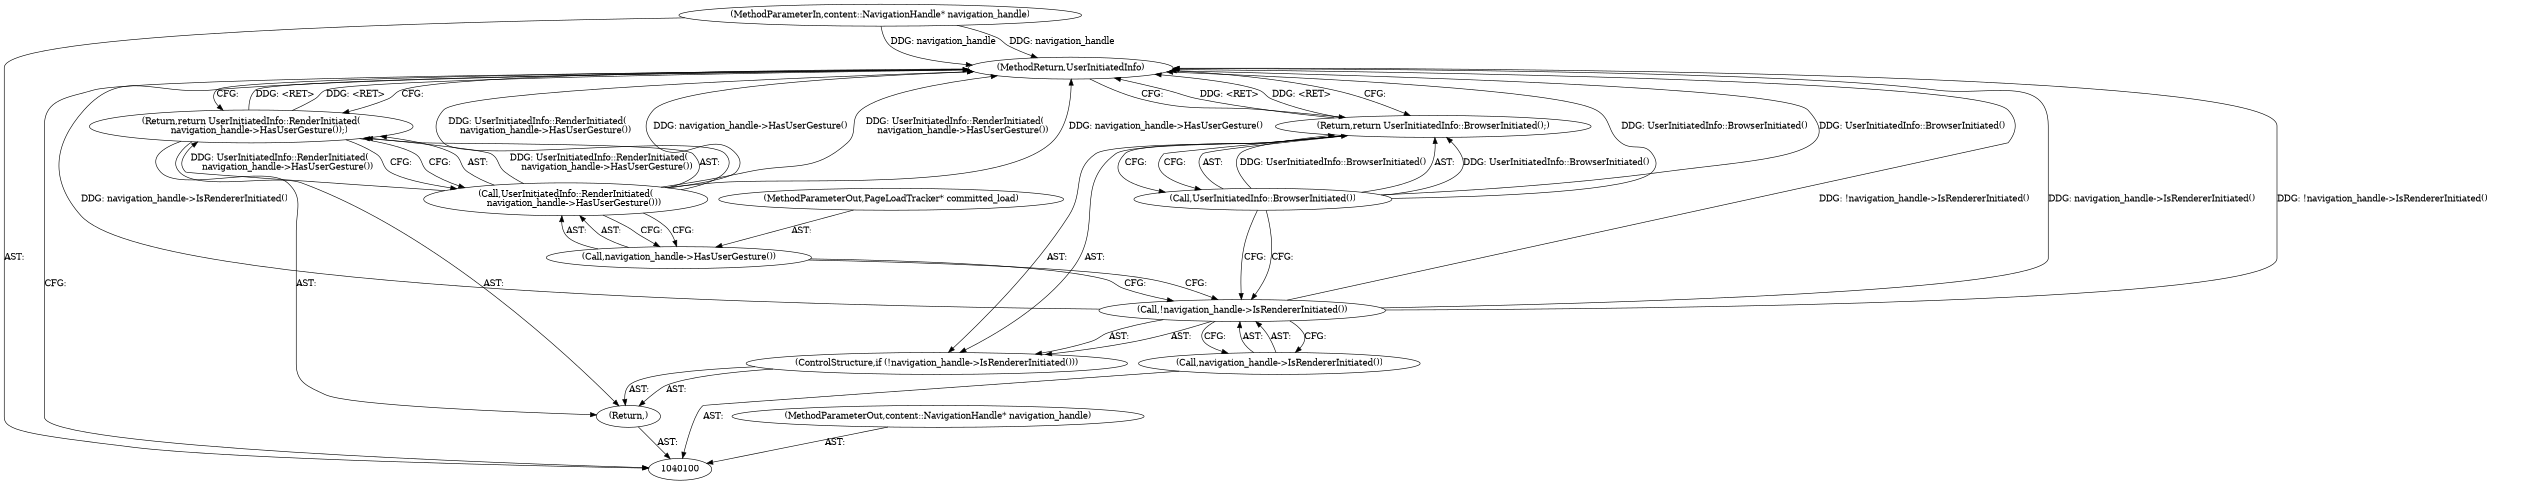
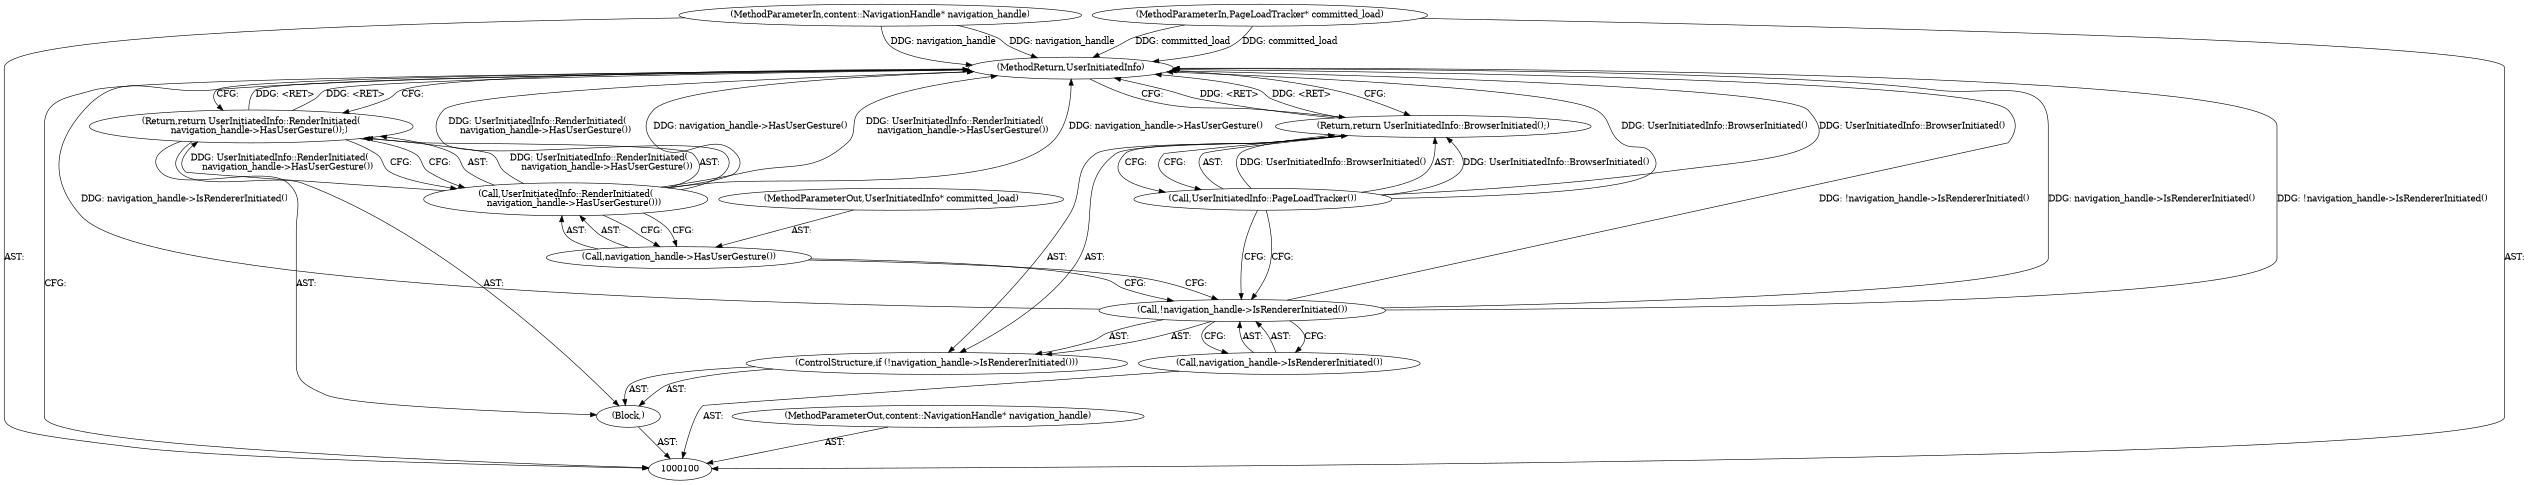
  digraph {
    n1 [label="(MethodReturn,UserInitiatedInfo)"]
    n2 [label="(Return,return UserInitiatedInfo::BrowserInitiated();)"]
    n3 [label="(Return,return UserInitiatedInfo::RenderInitiated(\n      navigation_handle->HasUserGesture());)"]
-   1000100 [label=1040100]
+   1000100
    n5 [label="(ControlStructure,if (!navigation_handle->IsRendererInitiated()))"]
-   n6 [label="(Call,UserInitiatedInfo::BrowserInitiated())"]
-   n7 [label="(Return,)"]
+   n6 [label="(Call,UserInitiatedInfo::PageLoadTracker())"]
+   n7 [label="(Block,)"]
    n8 [label="(Call,UserInitiatedInfo::RenderInitiated(\n      navigation_handle->HasUserGesture()))"]
    n9 [label="(MethodParameterIn,content::NavigationHandle* navigation_handle)"]
    n10 [label="(MethodParameterOut,content::NavigationHandle* navigation_handle)"]
-   n12 [label="(MethodParameterOut,PageLoadTracker* committed_load)"]
+   n11 [label="(MethodParameterIn,PageLoadTracker* committed_load)"]
+   n12 [label="(MethodParameterOut,UserInitiatedInfo* committed_load)"]
    n13 [label="(Call,navigation_handle->HasUserGesture())"]
    n14 [label="(Call,!navigation_handle->IsRendererInitiated())"]
    n15 [label="(Call,navigation_handle->IsRendererInitiated())"]
    n1 -> n2 [label="CFG: "]
    n1 -> n2 [label="CFG: "]
    n1 -> n3 [label="CFG: "]
    n1 -> n3 [label="CFG: "]
    n1 -> 1000100 [label="CFG: "]
    n2 -> n1 [label="DDG: <RET>"]
    n2 -> n1 [label="DDG: <RET>"]
    n2 -> n5 [label="AST: "]
    n2 -> n5 [label="AST: "]
    n2 -> n6 [label="CFG: "]
    n2 -> n6 [label="CFG: "]
    n3 -> n1 [label="DDG: <RET>"]
    n3 -> n1 [label="DDG: <RET>"]
    n3 -> n7 [label="AST: "]
    n3 -> n7 [label="AST: "]
    n3 -> n8 [label="CFG: "]
    n3 -> n8 [label="CFG: "]
    n5 -> n7 [label="AST: "]
    n5 -> n7 [label="AST: "]
    n6 -> n1 [label="DDG: UserInitiatedInfo::BrowserInitiated()"]
    n6 -> n1 [label="DDG: UserInitiatedInfo::BrowserInitiated()"]
    n6 -> n2 [label="AST: "]
    n6 -> n2 [label="DDG: UserInitiatedInfo::BrowserInitiated()"]
    n6 -> n2 [label="AST: "]
    n6 -> n2 [label="DDG: UserInitiatedInfo::BrowserInitiated()"]
    n6 -> n14 [label="CFG: "]
    n6 -> n14 [label="CFG: "]
    n7 -> 1000100 [label="AST: "]
    n8 -> n1 [label="DDG: navigation_handle->HasUserGesture()"]
    n8 -> n1 [label="DDG: UserInitiatedInfo::RenderInitiated(\n      navigation_handle->HasUserGesture())"]
    n8 -> n1 [label="DDG: navigation_handle->HasUserGesture()"]
    n8 -> n1 [label="DDG: UserInitiatedInfo::RenderInitiated(\n      navigation_handle->HasUserGesture())"]
    n8 -> n3 [label="AST: "]
    n8 -> n3 [label="DDG: UserInitiatedInfo::RenderInitiated(\n      navigation_handle->HasUserGesture())"]
    n8 -> n3 [label="AST: "]
    n8 -> n3 [label="DDG: UserInitiatedInfo::RenderInitiated(\n      navigation_handle->HasUserGesture())"]
    n8 -> n13 [label="CFG: "]
    n8 -> n13 [label="CFG: "]
    n9 -> n1 [label="DDG: navigation_handle"]
    n9 -> n1 [label="DDG: navigation_handle"]
    n9 -> 1000100 [label="AST: "]
    n10 -> 1000100 [label="AST: "]
+   n11 -> n1 [label="DDG: committed_load"]
+   n11 -> n1 [label="DDG: committed_load"]
+   n11 -> 1000100 [label="AST: "]
    n12 -> n13 [label="AST: "]
    n13 -> n8 [label="AST: "]
    n13 -> n8 [label="AST: "]
    n13 -> n14 [label="CFG: "]
    n13 -> n14 [label="CFG: "]
    n14 -> n1 [label="DDG: !navigation_handle->IsRendererInitiated()"]
    n14 -> n1 [label="DDG: navigation_handle->IsRendererInitiated()"]
    n14 -> n1 [label="DDG: !navigation_handle->IsRendererInitiated()"]
    n14 -> n1 [label="DDG: navigation_handle->IsRendererInitiated()"]
    n14 -> n5 [label="AST: "]
    n14 -> n5 [label="AST: "]
    n14 -> n15 [label="CFG: "]
    n14 -> n15 [label="CFG: "]
    n15 -> 1000100 [label="AST: "]
    n15 -> n14 [label="AST: "]
    n15 -> n14 [label="AST: "]
  }
